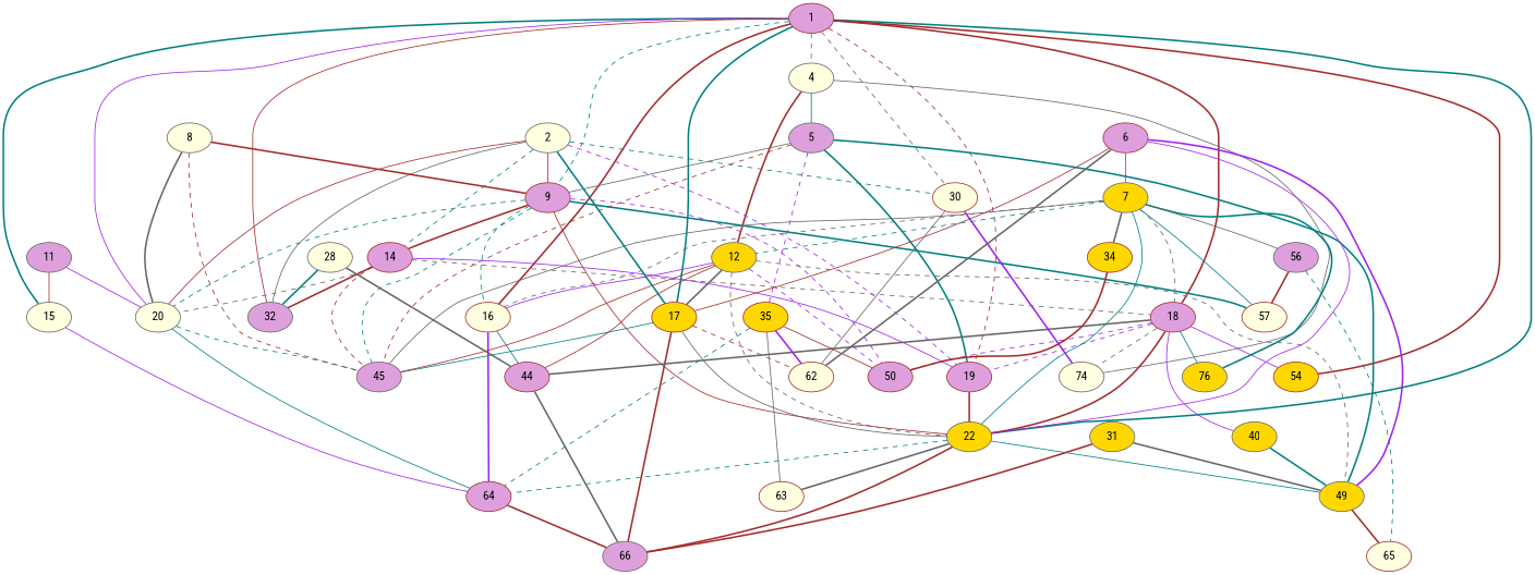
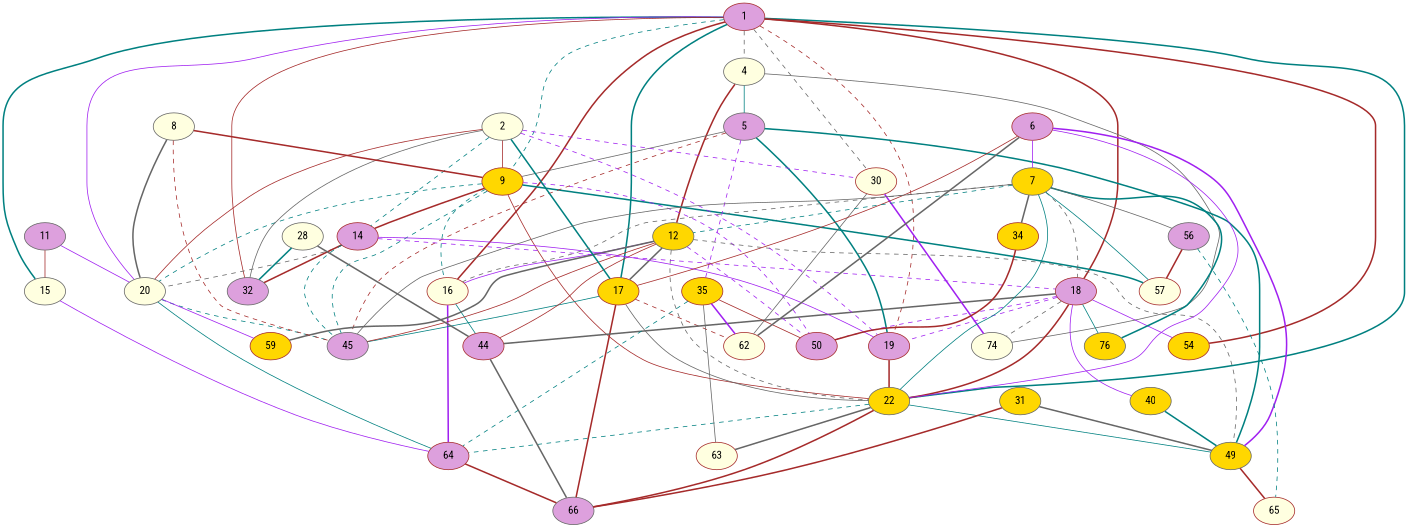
  graph {
    fontname="Roboto Condensed"
    node [color=brown fillcolor=plum fontname="Roboto Condensed" style=filled]
    edge [color=teal fontname="Roboto Condensed" style=bold]
    1 [super="+10+21"]
    4 [color=gray40 fillcolor=lightyellow]
-   9 [super="+72+13"]
+   9 [fillcolor=gold super="+72+13"]
    15 [color=gray40 fillcolor=lightyellow]
    16 [fillcolor=lightyellow super="+41"]
    17 [fillcolor=gold super="+43+79"]
    18 [super="+37+52+51"]
    19 [super="+36"]
    20 [color=gray40 fillcolor=lightyellow super="+67"]
    22 [color=gray40 fillcolor=gold super="+33+24"]
    30 [fillcolor=lightyellow super="+60"]
    32 [color=gray40 super="+42"]
    54 [fillcolor=gold]
    5 [color=gray40 super="+29"]
    12 [color=gray40 fillcolor=gold super="+38+39"]
    74 [color=gray40 fillcolor=lightyellow]
    14 [super="+73+23"]
    45 [color=gray40 super="+69"]
    57 [fillcolor=lightyellow]
    50
    64 [super="+71"]
    44
    62 [fillcolor=lightyellow]
    66 [color=gray40 super="+77"]
    76 [color=gray40 fillcolor=gold]
    40 [color=gray40 fillcolor=gold]
+   59 [fillcolor=gold]
    49 [color=gray40 fillcolor=gold]
    63 [fillcolor=lightyellow]
    2 [color=gray40 fillcolor=lightyellow super="+53+3"]
    35 [fillcolor=gold super="+58"]
    65 [fillcolor=lightyellow]
    6 [super="+27+25"]
    7 [color=gray40 fillcolor=gold super="+55+46+48"]
    34 [fillcolor=gold]
    56 [color=gray40]
    28 [color=gray40 fillcolor=lightyellow]
    8 [color=gray40 fillcolor=lightyellow]
    11 [color=gray40]
    31 [color=gray40 fillcolor=gold]
    1 -- 4 [color=gray40 style=dashed weight=2]
    1 -- 9 [style=dashed]
    1 -- 15
    1 -- 16 [color=brown]
    1 -- 17
    1 -- 18 [color=brown]
    1 -- 19 [color=brown style=dashed weight=2]
    1 -- 20 [color=purple style=solid]
    1 -- 22
    1 -- 30 [color=gray40 style=dashed]
    1 -- 32 [color=brown style=solid]
    1 -- 54 [color=brown]
    4 -- 5 [style=solid]
    4 -- 12 [color=brown]
    4 -- 74 [color=gray40 style=solid]
    9 -- 16 [style=dashed]
    9 -- 20 [style=dashed weight=2]
    9 -- 22 [color=brown style=solid]
    9 -- 14 [color=brown]
    9 -- 45 [style=dashed]
    9 -- 57 [weight=3]
    9 -- 50 [color=purple style=dashed]
    15 -- 64 [color=purple style=solid]
    16 -- 64 [color=purple]
    16 -- 44 [style=solid]
    17 -- 22 [color=gray40 style=solid]
    17 -- 45 [style=solid weight=2]
    17 -- 62 [color=brown style=dashed]
    17 -- 66 [color=brown]
    18 -- 19 [color=purple style=dashed]
    18 -- 22 [color=brown]
    18 -- 54 [color=purple style=solid]
    18 -- 74 [color=gray40 style=dashed]
    18 -- 50 [color=purple style=dashed]
    18 -- 44 [color=gray40]
    18 -- 76 [style=solid]
    18 -- 40 [color=purple style=solid]
    19 -- 22 [color=brown weight=2]
    20 -- 45 [style=dashed]
    20 -- 64 [style=solid]
+   20 -- 59 [color=purple style=solid]
    22 -- 64 [style=dashed]
    22 -- 66 [color=brown]
    22 -- 49 [style=solid]
    22 -- 63 [color=gray40]
    30 -- 74 [color=purple]
    30 -- 62 [color=gray40 style=solid]
    5 -- 9 [color=gray40 style=solid]
    5 -- 19
    5 -- 45 [color=brown style=dashed]
    5 -- 49
    5 -- 35 [color=purple style=dashed]
    12 -- 16 [color=purple style=solid weight=2]
    12 -- 17 [color=gray40]
    12 -- 22 [color=gray40 style=dashed]
    12 -- 45 [color=brown style=solid]
    12 -- 50 [color=purple style=dashed weight=2]
    12 -- 44 [color=brown style=solid]
+   12 -- 59 [color=gray40]
    12 -- 49 [color=gray40 style=dashed]
-   14 -- 18 [color=gray40 style=dashed]
+   14 -- 18 [color=purple style=dashed]
    14 -- 19 [color=purple style=solid]
    14 -- 20 [color=gray40 style=dashed]
    14 -- 32 [color=brown weight=2]
-   14 -- 45 [color=brown style=dashed]
+   14 -- 45 [style=dashed]
    64 -- 66 [color=brown]
    44 -- 66 [color=gray40]
    40 -- 49
    49 -- 65 [color=brown]
    2 -- 9 [color=brown style=solid]
    2 -- 17
    2 -- 19 [color=purple style=dashed]
    2 -- 20 [color=brown style=solid]
-   2 -- 30 [style=dashed]
+   2 -- 30 [color=purple style=dashed]
    2 -- 32 [color=gray40 style=solid]
    2 -- 14 [style=dashed]
    35 -- 50 [color=brown style=solid]
    35 -- 64 [style=dashed]
    35 -- 62 [color=purple]
    35 -- 63 [color=gray40 style=solid]
    6 -- 17 [color=brown style=solid]
    6 -- 22 [color=purple style=solid]
    6 -- 62 [color=gray40 weight=2]
    6 -- 49 [color=purple]
    6 -- 7 [color=purple style=solid weight=2]
    7 -- 16 [color=gray40 style=dashed]
    7 -- 18 [color=gray40 style=dashed]
    7 -- 22 [style=solid]
    7 -- 12 [style=dashed]
    7 -- 45 [color=gray40 style=solid]
    7 -- 57 [style=solid]
    7 -- 76
    7 -- 34 [color=gray40]
    7 -- 56 [color=gray40 style=solid]
    34 -- 50 [color=brown]
    56 -- 57 [color=brown]
    56 -- 65 [style=dashed]
    28 -- 32
    28 -- 44 [color=gray40]
    8 -- 9 [color=brown]
    8 -- 20 [color=gray40]
    8 -- 45 [color=brown style=dashed]
    11 -- 15 [color=brown style=solid]
    11 -- 20 [color=purple style=solid]
    31 -- 66 [color=brown]
    31 -- 49 [color=gray40]
  }
